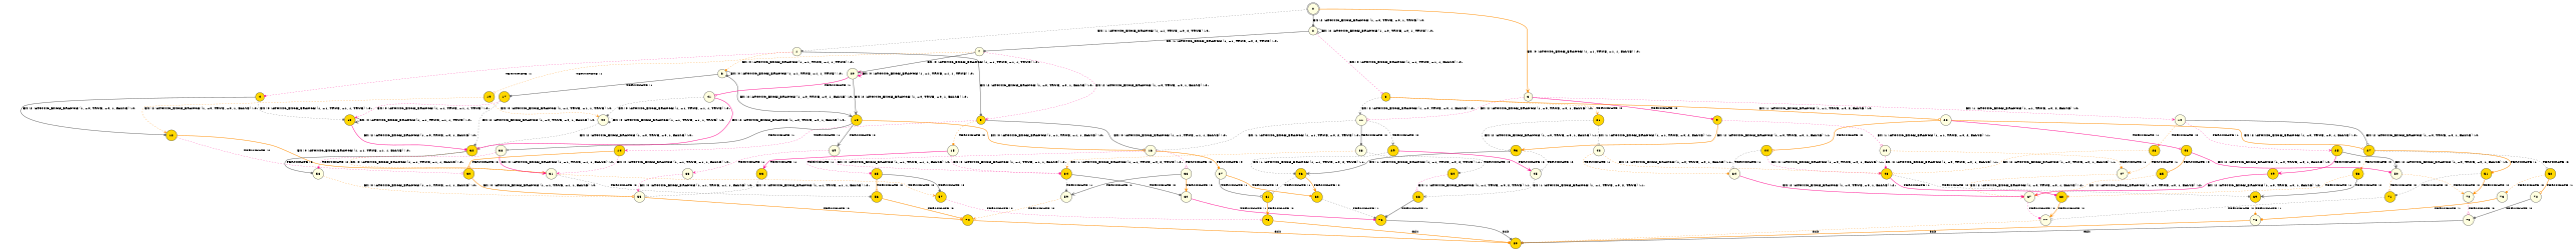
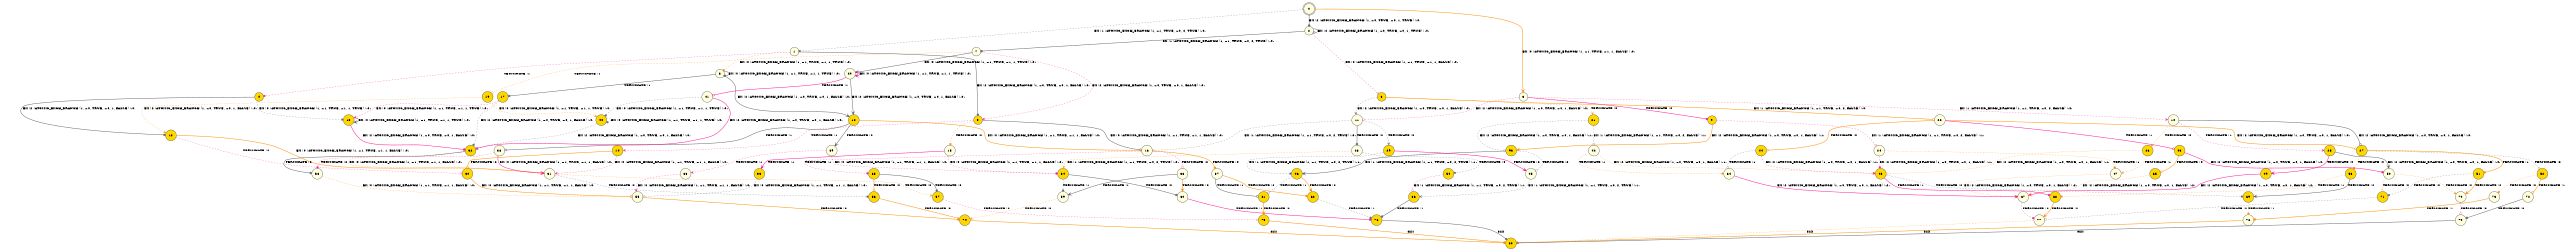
  digraph {
    node [fillcolor=gold shape=circle style=filled]
    edge [arrowhead=dot color=gray40 style=dashed]
    0 [fillcolor=lightyellow peripheries=2]
    1 [fillcolor=lightyellow]
    2 [fillcolor=lightyellow]
    3 [fillcolor=lightyellow]
    4
    5
    6 [fillcolor=lightyellow]
    7 [fillcolor=lightyellow]
    8
    9
    10 [fillcolor=lightyellow]
    11 [fillcolor=lightyellow]
    12
    13
    14
    15 [fillcolor=lightyellow]
    16 [fillcolor=lightyellow]
    17
    18
    19
    20 [fillcolor=lightyellow]
    21
    22 [fillcolor=lightyellow]
    n24 [label=93]
    24 [fillcolor=lightyellow]
    25
    26
    27
    28 [fillcolor=lightyellow]
    29
    30
    31 [fillcolor=lightyellow]
    32
    33
    34
    35
    36 [fillcolor=lightyellow]
    37 [fillcolor=lightyellow]
    38 [fillcolor=lightyellow]
    39 [fillcolor=lightyellow]
-   40 [fillcolor=lightyellow]
+   40
    41 [fillcolor=lightyellow]
    42 [fillcolor=lightyellow]
    43
    44
    45 [fillcolor=lightyellow]
    46
    47 [fillcolor=lightyellow]
    48
    49
    50 [fillcolor=lightyellow]
    51
    52
    53
    54
    55 [fillcolor=lightyellow]
    56
    57
    58 [fillcolor=lightyellow]
    59 [fillcolor=lightyellow]
    60 [fillcolor=lightyellow]
    61
    62
    63 [fillcolor=lightyellow]
    64 [fillcolor=lightyellow]
    65
    66
    67 [fillcolor=lightyellow]
    68
    69
    70 [fillcolor=lightyellow]
    71
    72 [fillcolor=lightyellow]
    73 [fillcolor=lightyellow]
    74
    75
    76
    77 [fillcolor=lightyellow]
    78 [fillcolor=lightyellow]
    79 [fillcolor=lightyellow]
    80
    0 -> 1 [label="EX !1 !ATOMIC_EXCH_BRANCH (1, +1, TRUE, +0, 2, TRUE) !:0:"]
    0 -> 2 [label="EX !2 !ATOMIC_EXCH_BRANCH (1, +0, TRUE, +0, 1, TRUE) !:0:" style=bold]
    0 -> 3 [arrowhead=vee color=darkorange label="EX !0 !ATOMIC_EXCH_BRANCH (1, +1, TRUE, +1, 1, FALSE) !:0:" style=bold]
    1 -> 4 [color=deeppink label="TERMINATE !1"]
    1 -> 5 [label="EX !2 !ATOMIC_EXCH_BRANCH (1, +0, TRUE, +0, 1, FALSE) !:0:" style=bold]
    1 -> 6 [color=darkorange label="EX !0 !ATOMIC_EXCH_BRANCH (1, +1, TRUE, +1, 1, TRUE) !:0:"]
    2 -> 2 [arrowhead=odot label="EX !2 !ATOMIC_EXCH_BRANCH (1, +0, TRUE, +0, 1, TRUE) !:0:" style=bold]
    2 -> 7 [label="EX !1 !ATOMIC_EXCH_BRANCH (1, +1, TRUE, +0, 2, TRUE) !:0:" style=bold]
    2 -> 8 [arrowhead=odot color=deeppink label="EX !0 !ATOMIC_EXCH_BRANCH (1, +1, TRUE, +1, 1, FALSE) !:0:"]
    3 -> 9 [color=deeppink label="TERMINATE !0" style=bold]
    3 -> 10 [arrowhead=vee color=deeppink label="EX !1 !ATOMIC_EXCH_BRANCH (1, +1, TRUE, +0, 2, FALSE) !:0:"]
    3 -> 11 [arrowhead=odot color=deeppink label="EX !2 !ATOMIC_EXCH_BRANCH (1, +0, TRUE, +0, 1, FALSE) !:0:"]
    4 -> 12 [label="EX !2 !ATOMIC_EXCH_BRANCH (1, +0, TRUE, +0, 1, FALSE) !:0:" style=bold]
    4 -> 13 [label="EX !0 !ATOMIC_EXCH_BRANCH (1, +1, TRUE, +1, 1, TRUE) !:0:"]
    5 -> 14 [arrowhead=vee color=deeppink label="TERMINATE !1"]
    5 -> 15 [color=darkorange label="TERMINATE !2"]
    5 -> 16 [arrowhead=odot label="EX !0 !ATOMIC_EXCH_BRANCH (1, +1, TRUE, +1, 1, FALSE) !:0:" style=bold]
    6 -> 6 [label="EX !0 !ATOMIC_EXCH_BRANCH (1, +1, TRUE, +1, 1, TRUE) !:0:" style=bold]
    6 -> 17 [label="TERMINATE !1" style=bold]
    6 -> 18 [arrowhead=vee label="EX !2 !ATOMIC_EXCH_BRANCH (1, +0, TRUE, +0, 1, FALSE) !:0:" style=bold]
    7 -> 5 [arrowhead=vee color=deeppink label="EX !2 !ATOMIC_EXCH_BRANCH (1, +0, TRUE, +0, 1, FALSE) !:0:"]
    7 -> 19 [arrowhead=odot color=darkorange label="TERMINATE !1"]
    7 -> 20 [arrowhead=vee label="EX !0 !ATOMIC_EXCH_BRANCH (1, +1, TRUE, +1, 1, TRUE) !:0:" style=bold]
    8 -> 11 [arrowhead=vee label="EX !2 !ATOMIC_EXCH_BRANCH (1, +0, TRUE, +0, 1, FALSE) !:0:"]
    8 -> 21 [arrowhead=vee color=darkorange label="TERMINATE !0"]
    8 -> 22 [arrowhead=odot color=darkorange label="EX !1 !ATOMIC_EXCH_BRANCH (1, +1, TRUE, +0, 2, FALSE) !:0:" style=bold]
    9 -> n24 [arrowhead=vee color=darkorange label="EX !2 !ATOMIC_EXCH_BRANCH (1, +0, TRUE, +0, 1, FALSE) !:1:" style=bold]
    9 -> 24 [arrowhead=odot color=deeppink label="EX !1 !ATOMIC_EXCH_BRANCH (1, +1, TRUE, +0, 2, FALSE) !:1:"]
    10 -> 25 [arrowhead=vee color=deeppink label="TERMINATE !1"]
    10 -> 26 [arrowhead=vee color=darkorange label="TERMINATE !0"]
    10 -> 27 [arrowhead=odot label="EX !2 !ATOMIC_EXCH_BRANCH (1, +0, TRUE, +0, 1, FALSE) !:0:" style=bold]
    11 -> 16 [arrowhead=odot label="EX !1 !ATOMIC_EXCH_BRANCH (1, +1, TRUE, +0, 2, TRUE) !:0:"]
    11 -> 28 [label="TERMINATE !2" style=bold]
    11 -> 29 [arrowhead=vee label="TERMINATE !0"]
    12 -> 30 [arrowhead=odot color=deeppink label="TERMINATE !2"]
    12 -> 31 [arrowhead=vee color=darkorange label="EX !0 !ATOMIC_EXCH_BRANCH (1, +1, TRUE, +1, 1, FALSE) !:0:" style=bold]
    13 -> 13 [arrowhead=vee label="EX !0 !ATOMIC_EXCH_BRANCH (1, +1, TRUE, +1, 1, TRUE) !:0:" style=bold]
    13 -> 32 [color=deeppink label="EX !2 !ATOMIC_EXCH_BRANCH (1, +0, TRUE, +0, 1, FALSE) !:0:" style=bold]
    14 -> 30 [arrowhead=odot color=darkorange label="TERMINATE !2" style=bold]
    14 -> 31 [arrowhead=vee color=deeppink label="EX !0 !ATOMIC_EXCH_BRANCH (1, +1, TRUE, +1, 1, FALSE) !:0:"]
    15 -> 33 [arrowhead=vee color=deeppink label="TERMINATE !1" style=bold]
    15 -> 34 [color=deeppink label="EX !0 !ATOMIC_EXCH_BRANCH (1, +1, TRUE, +1, 1, FALSE) !:0:"]
    16 -> 35 [color=deeppink label="TERMINATE !1"]
    16 -> 36 [arrowhead=odot color=deeppink label="TERMINATE !2"]
    16 -> 37 [color=darkorange label="TERMINATE !0" style=bold]
    17 -> 13 [arrowhead=vee color=deeppink label="EX !0 !ATOMIC_EXCH_BRANCH (1, +1, TRUE, +1, 1, TRUE) !:0:"]
    17 -> 32 [label="EX !2 !ATOMIC_EXCH_BRANCH (1, +0, TRUE, +0, 1, FALSE) !:0:"]
    18 -> 16 [arrowhead=odot color=darkorange label="EX !0 !ATOMIC_EXCH_BRANCH (1, +1, TRUE, +1, 1, FALSE) !:0:" style=bold]
    18 -> 38 [arrowhead=odot label="TERMINATE !1" style=bold]
    18 -> 39 [arrowhead=vee label="TERMINATE !2" style=bold]
    19 -> 12 [arrowhead=vee color=darkorange label="EX !2 !ATOMIC_EXCH_BRANCH (1, +0, TRUE, +0, 1, FALSE) !:0:"]
    19 -> 40 [arrowhead=vee color=darkorange label="EX !0 !ATOMIC_EXCH_BRANCH (1, +1, TRUE, +1, 1, TRUE) !:0:"]
    20 -> 18 [arrowhead=vee label="EX !2 !ATOMIC_EXCH_BRANCH (1, +0, TRUE, +0, 1, FALSE) !:0:" style=bold]
    20 -> 20 [arrowhead=vee color=deeppink label="EX !0 !ATOMIC_EXCH_BRANCH (1, +1, TRUE, +1, 1, TRUE) !:0:" style=bold]
    20 -> 41 [arrowhead=odot color=deeppink label="TERMINATE !1" style=bold]
    21 -> n24 [arrowhead=odot label="EX !2 !ATOMIC_EXCH_BRANCH (1, +0, TRUE, +0, 1, FALSE) !:1:"]
    21 -> 42 [arrowhead=odot label="EX !1 !ATOMIC_EXCH_BRANCH (1, +1, TRUE, +0, 2, FALSE) !:1:"]
    22 -> 27 [arrowhead=odot color=darkorange label="EX !2 !ATOMIC_EXCH_BRANCH (1, +0, TRUE, +0, 1, FALSE) !:0:" style=bold]
    22 -> 43 [arrowhead=odot color=deeppink label="TERMINATE !1" style=bold]
    22 -> 44 [arrowhead=odot color=darkorange label="TERMINATE !0" style=bold]
    n24 -> 45 [arrowhead=odot label="TERMINATE !2"]
    n24 -> 46 [arrowhead=vee label="EX !1 !ATOMIC_EXCH_BRANCH (1, +1, TRUE, +0, 2, TRUE) !:1:" style=bold]
    24 -> 47 [color=darkorange label="TERMINATE !1"]
    24 -> 48 [color=deeppink label="EX !2 !ATOMIC_EXCH_BRANCH (1, +0, TRUE, +0, 1, FALSE) !:1:"]
    25 -> 49 [arrowhead=vee color=deeppink label="TERMINATE !0" style=bold]
    25 -> 50 [arrowhead=vee label="EX !2 !ATOMIC_EXCH_BRANCH (1, +0, TRUE, +0, 1, FALSE) !:0:" style=bold]
    26 -> 47 [arrowhead=vee color=darkorange label="TERMINATE !1"]
    26 -> 48 [arrowhead=odot color=darkorange label="EX !2 !ATOMIC_EXCH_BRANCH (1, +0, TRUE, +0, 1, FALSE) !:1:"]
    27 -> 51 [color=darkorange label="TERMINATE !1" style=bold]
    27 -> 52 [arrowhead=odot label="TERMINATE !2"]
    27 -> 53 [color=darkorange label="TERMINATE !0"]
    28 -> 34 [arrowhead=vee color=darkorange label="EX !1 !ATOMIC_EXCH_BRANCH (1, +1, TRUE, +0, 2, TRUE) !:0:"]
    28 -> 54 [label="TERMINATE !0"]
    29 -> 45 [arrowhead=vee color=deeppink label="TERMINATE !2" style=bold]
    29 -> 46 [label="EX !1 !ATOMIC_EXCH_BRANCH (1, +1, TRUE, +0, 2, TRUE) !:1:"]
    30 -> 55 [arrowhead=odot color=darkorange label="EX !0 !ATOMIC_EXCH_BRANCH (1, +1, TRUE, +1, 1, FALSE) !:0:" style=bold]
    31 -> 56 [label="TERMINATE !2"]
    31 -> 57 [arrowhead=vee color=darkorange label="TERMINATE !0"]
    32 -> 31 [arrowhead=odot color=darkorange label="EX !0 !ATOMIC_EXCH_BRANCH (1, +1, TRUE, +1, 1, FALSE) !:0:"]
    32 -> 58 [label="TERMINATE !2" style=bold]
    33 -> 55 [arrowhead=odot label="EX !0 !ATOMIC_EXCH_BRANCH (1, +1, TRUE, +1, 1, FALSE) !:0:"]
    34 -> 59 [label="TERMINATE !1"]
    34 -> 60 [label="TERMINATE !0" style=bold]
    35 -> 56 [arrowhead=odot color=darkorange label="TERMINATE !2" style=bold]
    35 -> 57 [label="TERMINATE !0" style=bold]
    36 -> 59 [arrowhead=vee label="TERMINATE !1" style=bold]
    36 -> 60 [arrowhead=vee color=darkorange label="TERMINATE !0" style=bold]
    37 -> 61 [arrowhead=odot label="TERMINATE !1" style=bold]
    37 -> 62 [color=darkorange label="TERMINATE !2" style=bold]
    38 -> 31 [arrowhead=vee color=deeppink label="EX !0 !ATOMIC_EXCH_BRANCH (1, +1, TRUE, +1, 1, FALSE) !:0:" style=bold]
    38 -> 58 [color=deeppink label="TERMINATE !2"]
    39 -> 34 [arrowhead=odot color=deeppink label="EX !0 !ATOMIC_EXCH_BRANCH (1, +1, TRUE, +1, 1, FALSE) !:0:"]
    39 -> 63 [arrowhead=vee color=deeppink label="TERMINATE !1"]
    40 -> 32 [arrowhead=vee label="EX !2 !ATOMIC_EXCH_BRANCH (1, +0, TRUE, +0, 1, FALSE) !:0:"]
    40 -> 40 [label="EX !0 !ATOMIC_EXCH_BRANCH (1, +1, TRUE, +1, 1, TRUE) !:0:"]
    41 -> 32 [arrowhead=odot color=deeppink label="EX !2 !ATOMIC_EXCH_BRANCH (1, +0, TRUE, +0, 1, FALSE) !:0:" style=bold]
    41 -> 40 [label="EX !0 !ATOMIC_EXCH_BRANCH (1, +1, TRUE, +1, 1, TRUE) !:0:"]
    42 -> 48 [color=darkorange label="EX !2 !ATOMIC_EXCH_BRANCH (1, +0, TRUE, +0, 1, FALSE) !:1:"]
    42 -> 64 [color=darkorange label="TERMINATE !1"]
    43 -> 50 [color=deeppink label="EX !2 !ATOMIC_EXCH_BRANCH (1, +0, TRUE, +0, 1, FALSE) !:0:" style=bold]
    43 -> 65 [arrowhead=odot color=darkorange label="TERMINATE !0" style=bold]
    44 -> 48 [arrowhead=vee color=deeppink label="EX !2 !ATOMIC_EXCH_BRANCH (1, +0, TRUE, +0, 1, FALSE) !:1:"]
    44 -> 64 [arrowhead=odot label="TERMINATE !1"]
    45 -> 66 [arrowhead=vee label="EX !1 !ATOMIC_EXCH_BRANCH (1, +1, TRUE, +0, 2, TRUE) !:1:"]
    46 -> 61 [arrowhead=odot label="TERMINATE !1"]
    46 -> 62 [arrowhead=vee color=darkorange label="TERMINATE !2" style=bold]
    47 -> 67 [color=darkorange label="EX !2 !ATOMIC_EXCH_BRANCH (1, +0, TRUE, +0, 1, FALSE) !:2:"]
    48 -> 68 [color=deeppink label="TERMINATE !1" style=bold]
    48 -> 69 [label="TERMINATE !2"]
    49 -> 67 [arrowhead=vee color=deeppink label="EX !2 !ATOMIC_EXCH_BRANCH (1, +0, TRUE, +0, 1, FALSE) !:2:" style=bold]
    50 -> 70 [arrowhead=vee color=darkorange label="TERMINATE !2"]
    50 -> 71 [arrowhead=odot color=darkorange label="TERMINATE !0"]
    51 -> 70 [arrowhead=vee color=darkorange label="TERMINATE !2" style=bold]
    51 -> 71 [label="TERMINATE !0"]
    52 -> 72 [arrowhead=odot color=darkorange label="TERMINATE !1" style=bold]
    52 -> 73 [color=darkorange label="TERMINATE !0"]
    53 -> 68 [color=darkorange label="TERMINATE !1"]
    53 -> 69 [arrowhead=vee label="TERMINATE !2" style=bold]
    54 -> 66 [arrowhead=odot color=deeppink label="EX !1 !ATOMIC_EXCH_BRANCH (1, +1, TRUE, +0, 2, TRUE) !:1:"]
    55 -> 74 [color=darkorange label="TERMINATE !0" style=bold]
    56 -> 74 [arrowhead=odot color=darkorange label="TERMINATE !0" style=bold]
    57 -> 75 [arrowhead=odot color=deeppink label="TERMINATE !2"]
    58 -> 55 [arrowhead=odot color=darkorange label="EX !0 !ATOMIC_EXCH_BRANCH (1, +1, TRUE, +1, 1, FALSE) !:0:"]
    59 -> 74 [arrowhead=vee color=darkorange label="TERMINATE !0"]
    60 -> 76 [color=deeppink label="TERMINATE !1" style=bold]
    61 -> 75 [arrowhead=vee color=darkorange label="TERMINATE !2" style=bold]
    62 -> 76 [label="TERMINATE !1"]
    63 -> 55 [arrowhead=vee color=deeppink label="EX !0 !ATOMIC_EXCH_BRANCH (1, +1, TRUE, +1, 1, FALSE) !:0:"]
    64 -> 67 [arrowhead=vee color=deeppink label="EX !2 !ATOMIC_EXCH_BRANCH (1, +0, TRUE, +0, 1, FALSE) !:2:" style=bold]
    65 -> 67 [arrowhead=vee color=darkorange label="EX !2 !ATOMIC_EXCH_BRANCH (1, +0, TRUE, +0, 1, FALSE) !:2:"]
    66 -> 76 [label="TERMINATE !1" style=bold]
    67 -> 77 [color=deeppink label="TERMINATE !2"]
    68 -> 77 [arrowhead=vee color=darkorange label="TERMINATE !2" style=bold]
    69 -> 78 [color=darkorange label="TERMINATE !1"]
    70 -> 79 [arrowhead=odot color=deeppink label="TERMINATE !0"]
    71 -> 77 [arrowhead=odot label="TERMINATE !2"]
    72 -> 79 [label="TERMINATE !0" style=bold]
    73 -> 78 [color=darkorange label="TERMINATE !1" style=bold]
    74 -> 80 [color=darkorange label=exit style=bold]
    75 -> 80 [arrowhead=odot color=darkorange label=exit style=bold]
    76 -> 80 [label=exit style=bold]
    77 -> 80 [arrowhead=odot color=darkorange label=exit]
    78 -> 80 [color=darkorange label=exit style=bold]
    79 -> 80 [arrowhead=odot label=exit style=bold]
  }
